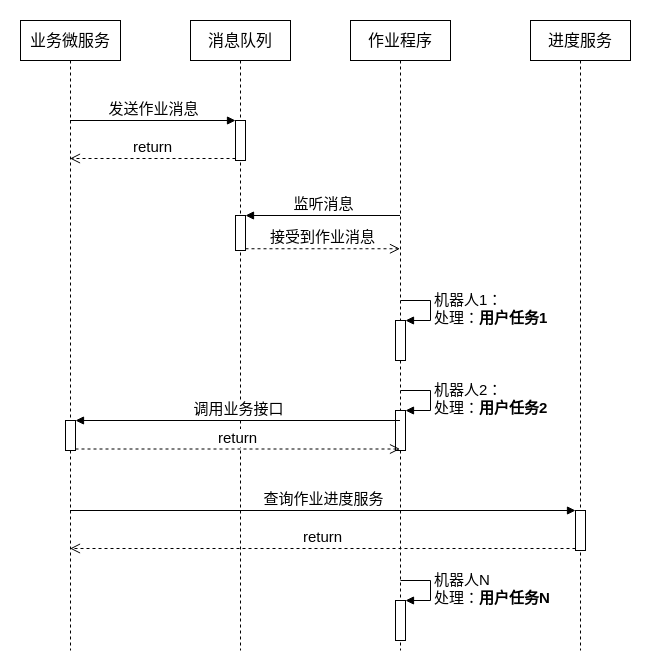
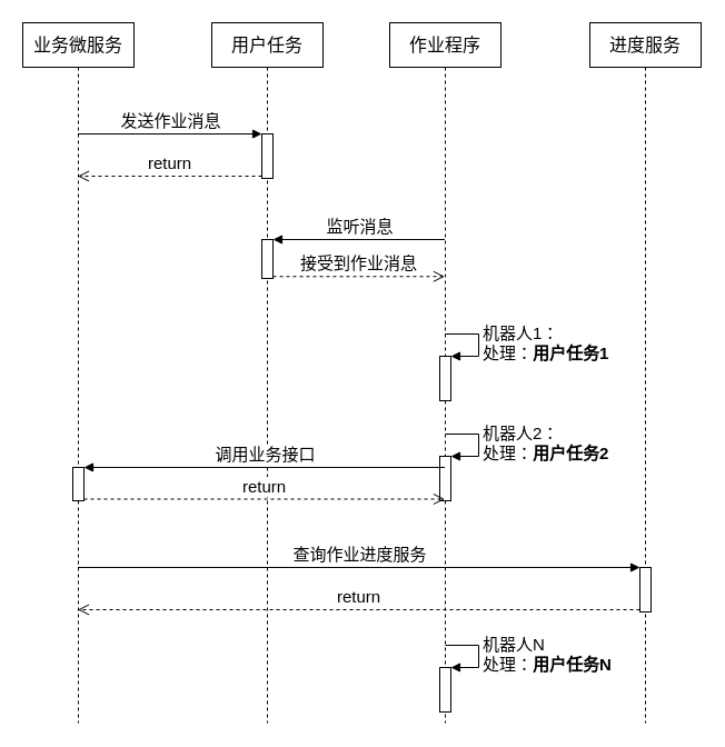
  <mxCell id="0" />
  <mxCell id="1" parent="0" />
  <mxCell id="2" value="业务微服务" style="shape=umlLifeline;perimeter=lifelinePerimeter;whiteSpace=wrap;html=1;container=1;collapsible=0;recursiveResize=0;outlineConnect=0;fontSize=16;" parent="1" vertex="1"><mxGeometry x="20" y="20" width="100" height="630" as="geometry" /></mxCell>
  <mxCell id="3" value="" style="html=1;points=[];perimeter=orthogonalPerimeter;fontSize=15;" parent="2" vertex="1"><mxGeometry x="45" y="400" width="10" height="30" as="geometry" /></mxCell>
- <mxCell id="4" value="消息队列" style="shape=umlLifeline;perimeter=lifelinePerimeter;whiteSpace=wrap;html=1;container=1;collapsible=0;recursiveResize=0;outlineConnect=0;fontSize=16;" parent="1" vertex="1"><mxGeometry x="190" y="20" width="100" height="630" as="geometry" /></mxCell>
+ <mxCell id="4" value="用户任务" style="shape=umlLifeline;perimeter=lifelinePerimeter;whiteSpace=wrap;html=1;container=1;collapsible=0;recursiveResize=0;outlineConnect=0;fontSize=16;" parent="1" vertex="1"><mxGeometry x="190" y="20" width="100" height="630" as="geometry" /></mxCell>
  <mxCell id="5" value="" style="html=1;points=[];perimeter=orthogonalPerimeter;fontSize=15;" parent="4" vertex="1"><mxGeometry x="45" y="100" width="10" height="40" as="geometry" /></mxCell>
  <mxCell id="6" value="" style="html=1;points=[];perimeter=orthogonalPerimeter;fontSize=15;" parent="4" vertex="1"><mxGeometry x="45" y="195" width="10" height="35" as="geometry" /></mxCell>
  <mxCell id="7" value="作业程序" style="shape=umlLifeline;perimeter=lifelinePerimeter;whiteSpace=wrap;html=1;container=1;collapsible=0;recursiveResize=0;outlineConnect=0;fontSize=16;" parent="1" vertex="1"><mxGeometry x="350" y="20" width="100" height="630" as="geometry" /></mxCell>
  <mxCell id="8" value="" style="html=1;points=[];perimeter=orthogonalPerimeter;fontSize=15;" parent="7" vertex="1"><mxGeometry x="45" y="300" width="10" height="40" as="geometry" /></mxCell>
  <mxCell id="9" value="机器人1：&lt;br style=&quot;font-size: 15px;&quot;&gt;处理：&lt;b style=&quot;font-size: 15px;&quot;&gt;用户任务1&lt;/b&gt;" style="edgeStyle=orthogonalEdgeStyle;html=1;align=left;spacingLeft=2;endArrow=block;rounded=0;entryX=1;entryY=0;fontSize=15;" parent="7" target="8" edge="1"><mxGeometry relative="1" as="geometry"><mxPoint x="50" y="280" as="sourcePoint" /><Array as="points"><mxPoint x="80" y="280" /></Array></mxGeometry></mxCell>
  <mxCell id="10" value="" style="html=1;points=[];perimeter=orthogonalPerimeter;fontSize=15;" parent="7" vertex="1"><mxGeometry x="45" y="390" width="10" height="40" as="geometry" /></mxCell>
  <mxCell id="11" value="机器人2：&lt;br style=&quot;font-size: 15px;&quot;&gt;处理：&lt;b style=&quot;font-size: 15px;&quot;&gt;用户任务2&lt;/b&gt;" style="edgeStyle=orthogonalEdgeStyle;html=1;align=left;spacingLeft=2;endArrow=block;rounded=0;entryX=1;entryY=0;fontSize=15;" parent="7" target="10" edge="1"><mxGeometry relative="1" as="geometry"><mxPoint x="50" y="370" as="sourcePoint" /><Array as="points"><mxPoint x="80" y="370" /></Array></mxGeometry></mxCell>
  <mxCell id="12" value="" style="html=1;points=[];perimeter=orthogonalPerimeter;fontSize=15;" parent="7" vertex="1"><mxGeometry x="45" y="580" width="10" height="40" as="geometry" /></mxCell>
  <mxCell id="13" value="机器人N&lt;br style=&quot;font-size: 15px;&quot;&gt;处理：&lt;b style=&quot;font-size: 15px;&quot;&gt;用户任务N&lt;/b&gt;" style="edgeStyle=orthogonalEdgeStyle;html=1;align=left;spacingLeft=2;endArrow=block;rounded=0;entryX=1;entryY=0;fontSize=15;" parent="7" target="12" edge="1"><mxGeometry relative="1" as="geometry"><mxPoint x="50" y="560" as="sourcePoint" /><Array as="points"><mxPoint x="80" y="560" /></Array></mxGeometry></mxCell>
  <mxCell id="14" value="进度服务" style="shape=umlLifeline;perimeter=lifelinePerimeter;whiteSpace=wrap;html=1;container=1;collapsible=0;recursiveResize=0;outlineConnect=0;fontSize=16;" parent="1" vertex="1"><mxGeometry x="530" y="20" width="100" height="630" as="geometry" /></mxCell>
  <mxCell id="15" value="" style="html=1;points=[];perimeter=orthogonalPerimeter;fontSize=15;" parent="14" vertex="1"><mxGeometry x="45" y="490" width="10" height="40" as="geometry" /></mxCell>
  <mxCell id="16" value="发送作业消息" style="html=1;verticalAlign=bottom;endArrow=block;entryX=0;entryY=0;fontSize=15;" parent="1" source="2" target="5" edge="1"><mxGeometry relative="1" as="geometry"><mxPoint x="165" y="120" as="sourcePoint" /></mxGeometry></mxCell>
  <mxCell id="17" value="return" style="html=1;verticalAlign=bottom;endArrow=open;dashed=1;endSize=8;exitX=0;exitY=0.95;fontSize=15;" parent="1" source="5" target="2" edge="1"><mxGeometry relative="1" as="geometry"><mxPoint x="165" y="196" as="targetPoint" /></mxGeometry></mxCell>
  <mxCell id="18" value="监听消息" style="html=1;verticalAlign=bottom;endArrow=block;entryX=1;entryY=0;fontSize=15;" parent="1" source="7" target="6" edge="1"><mxGeometry relative="1" as="geometry"><mxPoint x="305" y="215" as="sourcePoint" /></mxGeometry></mxCell>
  <mxCell id="19" value="接受到作业消息" style="html=1;verticalAlign=bottom;endArrow=open;dashed=1;endSize=8;exitX=1;exitY=0.95;fontSize=15;" parent="1" source="6" target="7" edge="1"><mxGeometry relative="1" as="geometry"><mxPoint x="305" y="272" as="targetPoint" /></mxGeometry></mxCell>
  <mxCell id="20" value="调用业务接口" style="html=1;verticalAlign=bottom;endArrow=block;entryX=1;entryY=0;fontSize=15;" parent="1" source="7" target="3" edge="1"><mxGeometry relative="1" as="geometry"><mxPoint x="135" y="430" as="sourcePoint" /></mxGeometry></mxCell>
  <mxCell id="21" value="return" style="html=1;verticalAlign=bottom;endArrow=open;dashed=1;endSize=8;exitX=1;exitY=0.95;fontSize=15;" parent="1" source="3" target="7" edge="1"><mxGeometry relative="1" as="geometry"><mxPoint x="135" y="487" as="targetPoint" /></mxGeometry></mxCell>
  <mxCell id="22" value="查询作业进度服务" style="html=1;verticalAlign=bottom;endArrow=block;entryX=0;entryY=0;fontSize=15;" parent="1" source="2" target="15" edge="1"><mxGeometry relative="1" as="geometry"><mxPoint x="505" y="510" as="sourcePoint" /></mxGeometry></mxCell>
  <mxCell id="23" value="return" style="html=1;verticalAlign=bottom;endArrow=open;dashed=1;endSize=8;exitX=0;exitY=0.95;fontSize=15;" parent="1" source="15" target="2" edge="1"><mxGeometry relative="1" as="geometry"><mxPoint x="505" y="586" as="targetPoint" /></mxGeometry></mxCell>
